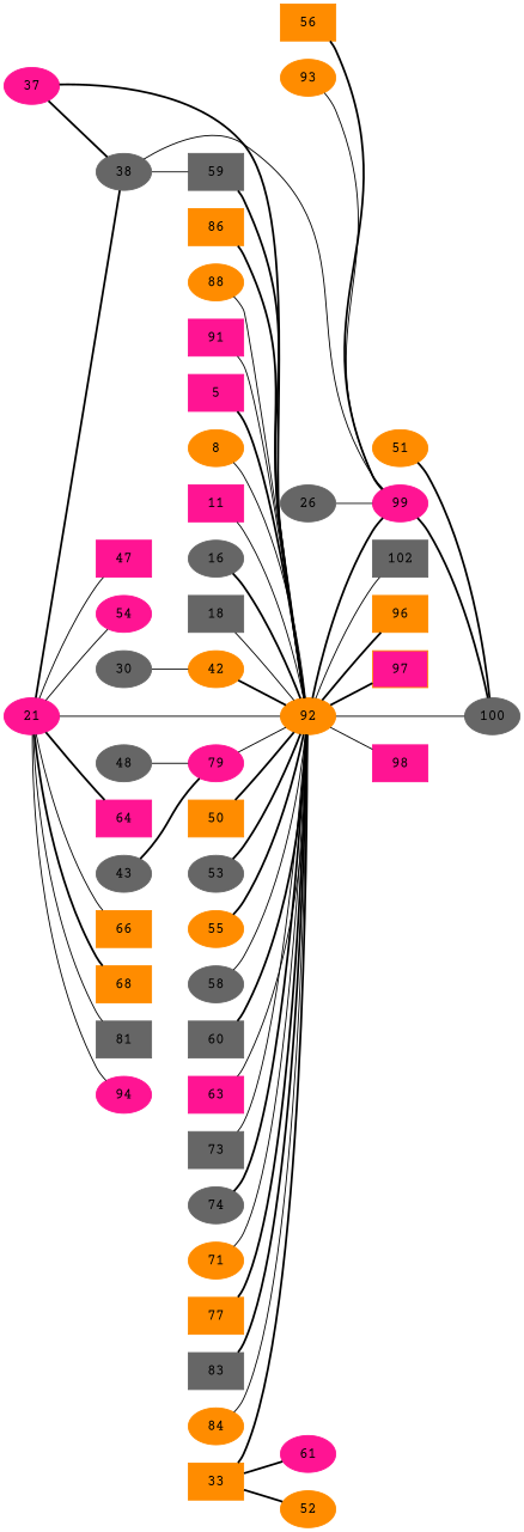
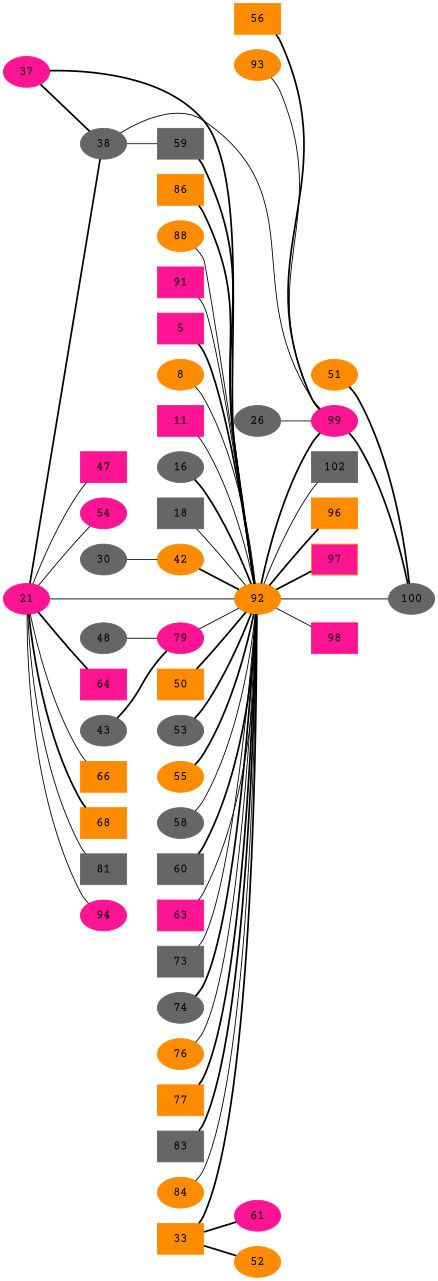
  graph {
    fontname="Courier Prime"
    rankdir=LR
    node [color=darkorange fontname="Courier Prime" shape=ellipse style=filled]
    edge [fontname="Courier Prime" style=bold]
    92 [super="+65+72+44+89"]
    99 [color=deeppink super="+80+82"]
    100 [color=gray40 super="+95+71"]
    96 [shape=box]
    97 [fillcolor=deeppink shape=box]
    98 [color=deeppink shape=box super="+57"]
    102 [color=gray40 shape=box]
    5 [color=deeppink shape=box]
    8
    11 [color=deeppink shape=box]
    16 [color=gray40]
    18 [color=gray40 shape=box]
    21 [color=deeppink super="+1"]
    38 [color=gray40]
    47 [color=deeppink shape=box]
    54 [color=deeppink super="+24"]
    64 [color=deeppink shape=box]
    66 [shape=box]
    68 [shape=box]
    81 [color=gray40 shape=box]
    94 [color=deeppink super="+87"]
    59 [color=gray40 shape=box]
    26 [color=gray40]
    42 [super="+19+27"]
    30 [color=gray40]
    33 [shape=box super="+7"]
    52
    61 [color=deeppink]
    37 [color=deeppink super="+4"]
    79 [color=deeppink super="+34+40"]
    43 [color=gray40]
    48 [color=gray40]
    50 [shape=box]
    51
    53 [color=gray40]
    55
    56 [shape=box]
    58 [color=gray40]
    60 [color=gray40 shape=box]
    63 [color=deeppink shape=box]
    73 [color=gray40 shape=box]
    74 [color=gray40 super="+49+70"]
-   76 [label=71]
+   76
    77 [shape=box]
    83 [color=gray40 shape=box super="+46+78"]
    84
    86 [shape=box]
    88
    91 [color=deeppink shape=box super="+90"]
    93
    92 -- 99 [weight=2]
    92 -- 100 [style=solid weight=4]
    92 -- 96 [weight=2]
    92 -- 97
    92 -- 98 [style=solid]
    92 -- 102 [style=solid]
    99 -- 100 [weight=2]
    5 -- 92
    8 -- 92 [style=solid]
    11 -- 92 [style=solid]
    16 -- 92
    18 -- 92 [style=solid]
    21 -- 92 [style=solid weight=19]
    21 -- 38 [weight=2]
    21 -- 47 [style=solid]
    21 -- 54 [style=solid]
    21 -- 64
    21 -- 66 [style=solid]
    21 -- 68
    21 -- 81 [style=solid]
    21 -- 94 [style=solid]
    38 -- 99 [style=solid]
    38 -- 59 [style=solid]
    59 -- 92
    26 -- 99 [style=solid]
    42 -- 92 [weight=2]
    30 -- 42 [style=solid]
    33 -- 92 [weight=2]
    33 -- 52
    33 -- 61
    37 -- 92 [weight=2]
    37 -- 38
    79 -- 92 [style=solid weight=3]
    43 -- 79
    48 -- 79 [style=solid]
    50 -- 92
    51 -- 100
    53 -- 92
    55 -- 92
    56 -- 99
    58 -- 92 [style=solid]
    60 -- 92
    63 -- 92 [style=solid]
    73 -- 92 [style=solid]
    74 -- 92
    76 -- 92 [style=solid]
    77 -- 92
    83 -- 92
    84 -- 92 [style=solid]
    86 -- 92
    88 -- 92 [style=solid]
    91 -- 92 [style=solid]
    93 -- 99 [style=solid]
  }
